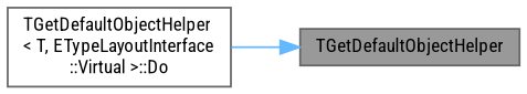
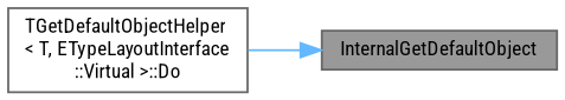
  digraph {
    rankdir=RL
    fontname="Roboto Condensed"
    node [fontname="Roboto Condensed" fontsize=10 shape=box style=filled]
-   n1 [color=gray40 fillcolor=grey60 fontcolor=black height=0.2 label=TGetDefaultObjectHelper width=0.4]
+   n1 [color=gray40 fillcolor=grey60 fontcolor=black height=0.2 label=InternalGetDefaultObject width=0.4]
    n2 [color=grey40 fillcolor=white height=0.2 label="TGetDefaultObjectHelper\l\< T, ETypeLayoutInterface\l::Virtual \>::Do" width=0.4]
    n1 -> n2 [color=steelblue1 dir=back fontname="Roboto Condensed" fontsize=10 labelfontname=Helvetica labelfontsize=10 style=solid]
  }
